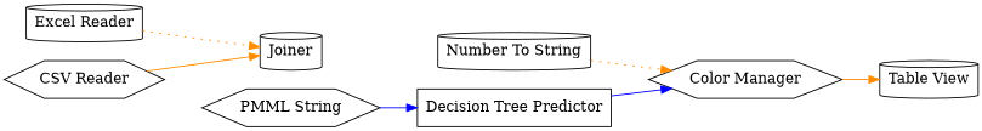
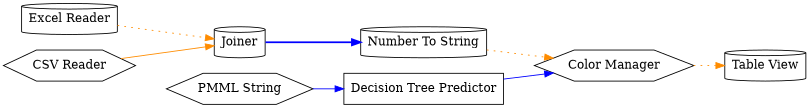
  digraph {
    rankdir=LR
    node [shape=cylinder]
    edge [color=darkorange style=solid]
    n1 [label="Color Manager" shape=hexagon]
    n2 [label="Table View"]
    n3 [label="Number To String"]
    n4 [label="Decision Tree Predictor" shape=box]
    n5 [label="Excel Reader"]
    n6 [label=Joiner]
    n7 [label="CSV Reader" shape=hexagon]
    n8 [label="PMML String" shape=hexagon]
-   n1 -> n2
+   n1 -> n2 [style=dotted]
    n3 -> n1 [style=dotted]
    n4 -> n1 [color=blue]
    n5 -> n6 [style=dotted]
+   n6 -> n3 [color=blue style=bold]
    n7 -> n6
    n8 -> n4 [color=blue]
  }
